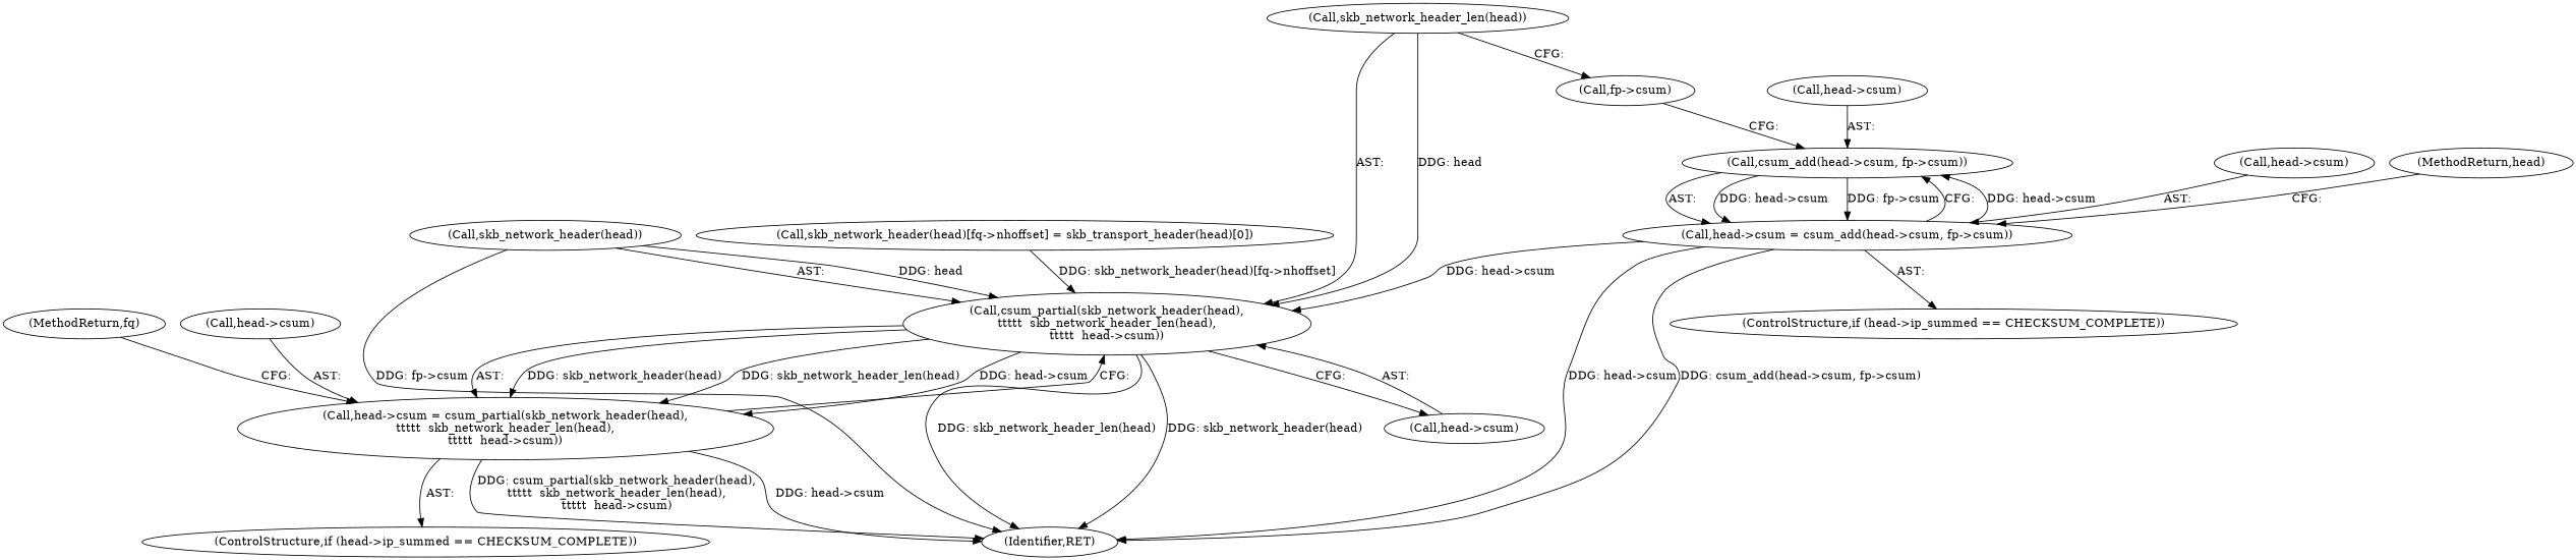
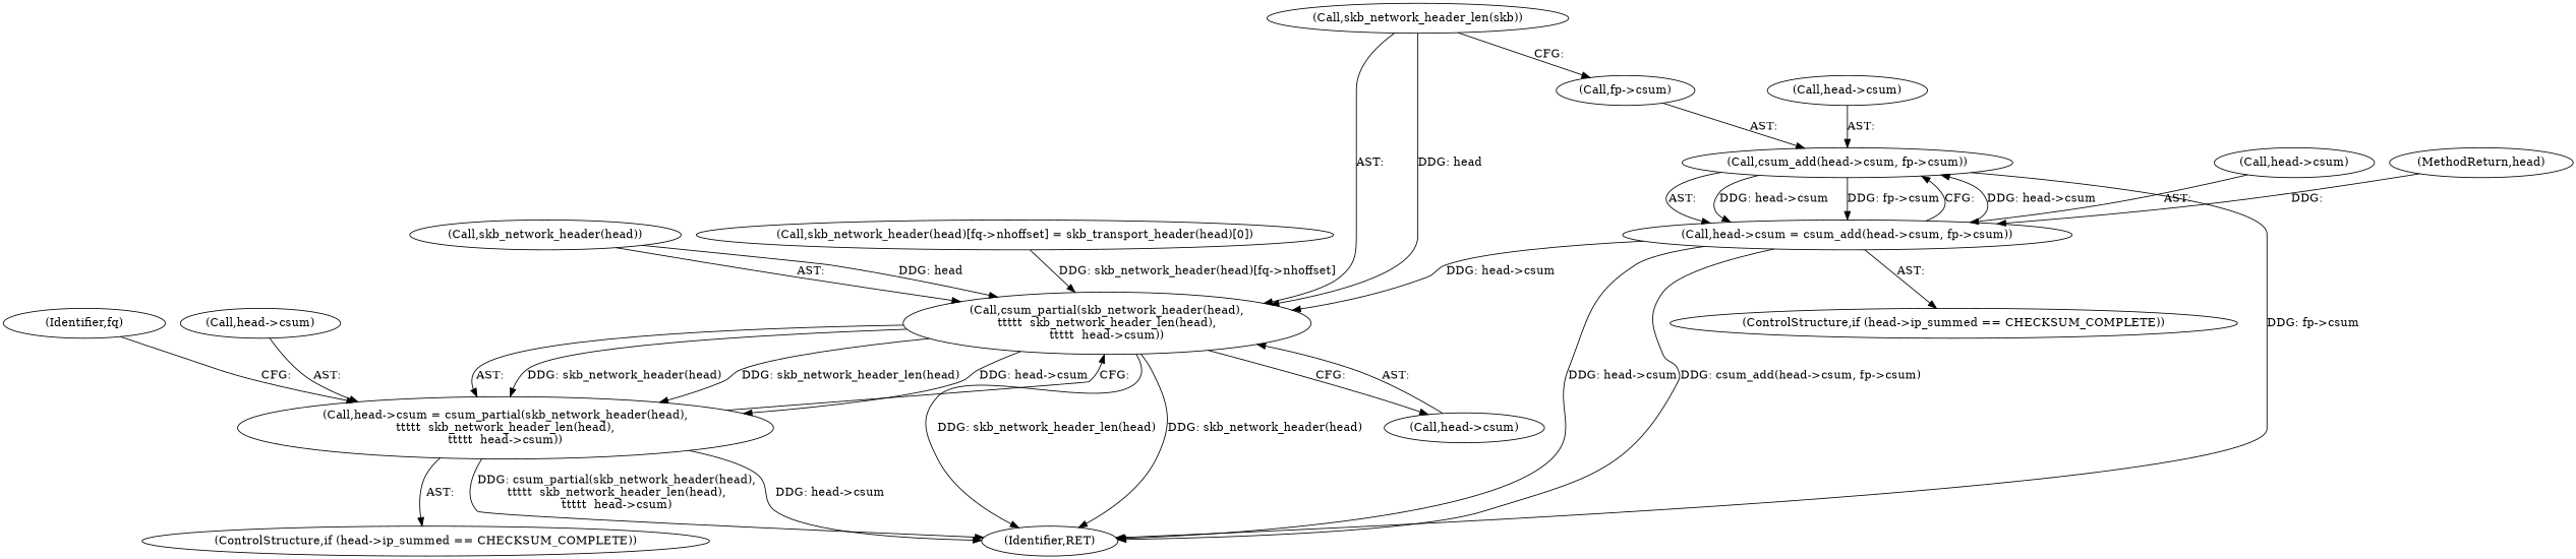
  digraph {
    n1 [label="(Call,csum_add(head->csum, fp->csum))"]
    n2 [label="(Call,head->csum = csum_add(head->csum, fp->csum))"]
    n3 [label="(Identifier,RET)"]
    n4 [label="(Call,csum_partial(skb_network_header(head),\n\t\t\t\t\t  skb_network_header_len(head),\n\t\t\t\t\t  head->csum))"]
    n5 [label="(ControlStructure,if (head->ip_summed == CHECKSUM_COMPLETE))"]
    n6 [label="(Call,fp->csum)"]
    n7 [label="(Call,head->csum = csum_partial(skb_network_header(head),\n\t\t\t\t\t  skb_network_header_len(head),\n\t\t\t\t\t  head->csum))"]
    n8 [label="(Call,head->csum)"]
    n9 [label="(ControlStructure,if (head->ip_summed == CHECKSUM_COMPLETE))"]
    n10 [label="(Call,head->csum)"]
-   n11 [label="(MethodReturn,fq)"]
+   n11 [label="(Identifier,fq)"]
    n12 [label="(Call,head->csum)"]
    n13 [label="(Call,head->csum)"]
    n14 [label="(Call,skb_network_header(head))"]
    n15 [label="(MethodReturn,head)"]
    n16 [label="(Call,skb_network_header(head)[fq->nhoffset] = skb_transport_header(head)[0])"]
-   n17 [label="(Call,skb_network_header_len(head))"]
+   n17 [label="(Call,skb_network_header_len(skb))"]
    n1 -> n2 [label="AST: "]
    n1 -> n2 [label="DDG: head->csum"]
    n1 -> n2 [label="DDG: fp->csum"]
-   n14 -> n3 [label="DDG: fp->csum"]
+   n1 -> n3 [label="DDG: fp->csum"]
    n2 -> n1 [label="CFG: "]
    n2 -> n1 [label="DDG: head->csum"]
    n2 -> n3 [label="DDG: head->csum"]
    n2 -> n3 [label="DDG: csum_add(head->csum, fp->csum)"]
    n2 -> n4 [label="DDG: head->csum"]
    n2 -> n5 [label="AST: "]
    n4 -> n3 [label="DDG: skb_network_header_len(head)"]
    n4 -> n3 [label="DDG: skb_network_header(head)"]
    n4 -> n7 [label="AST: "]
    n4 -> n7 [label="DDG: skb_network_header(head)"]
    n4 -> n7 [label="DDG: skb_network_header_len(head)"]
    n4 -> n7 [label="DDG: head->csum"]
    n4 -> n8 [label="CFG: "]
-   n6 -> n1 [label="CFG: "]
+   n6 -> n1 [label="AST: "]
    n7 -> n3 [label="DDG: csum_partial(skb_network_header(head),\n\t\t\t\t\t  skb_network_header_len(head),\n\t\t\t\t\t  head->csum)"]
    n7 -> n3 [label="DDG: head->csum"]
    n7 -> n4 [label="CFG: "]
    n7 -> n9 [label="AST: "]
    n8 -> n4 [label="AST: "]
    n10 -> n2 [label="AST: "]
    n11 -> n7 [label="CFG: "]
    n12 -> n1 [label="AST: "]
    n13 -> n7 [label="AST: "]
    n14 -> n4 [label="AST: "]
    n14 -> n4 [label="DDG: head"]
-   n15 -> n2 [label="CFG: "]
+   n15 -> n2 [label="DDG: "]
    n16 -> n4 [label="DDG: skb_network_header(head)[fq->nhoffset]"]
    n17 -> n4 [label="AST: "]
    n17 -> n4 [label="DDG: head"]
    n17 -> n6 [label="CFG: "]
  }
